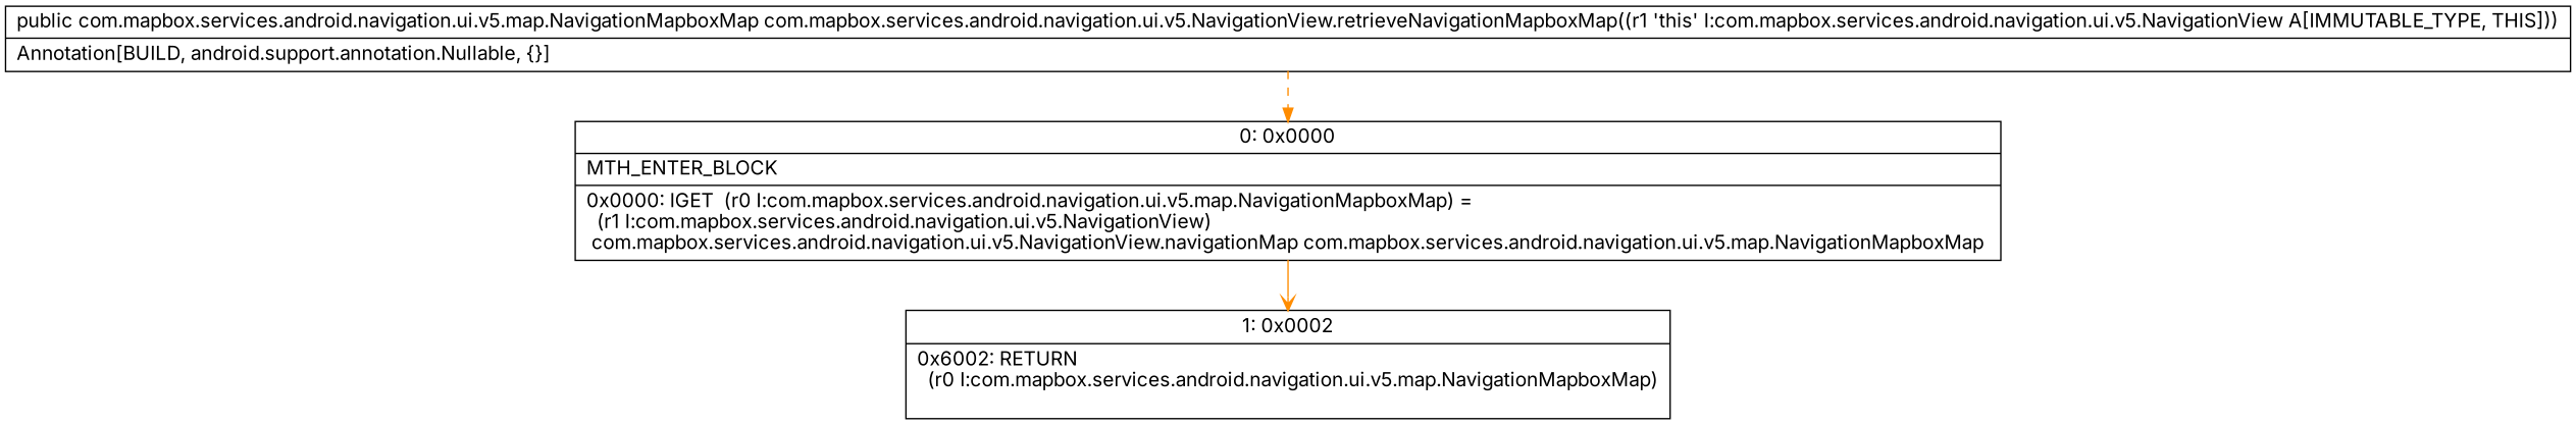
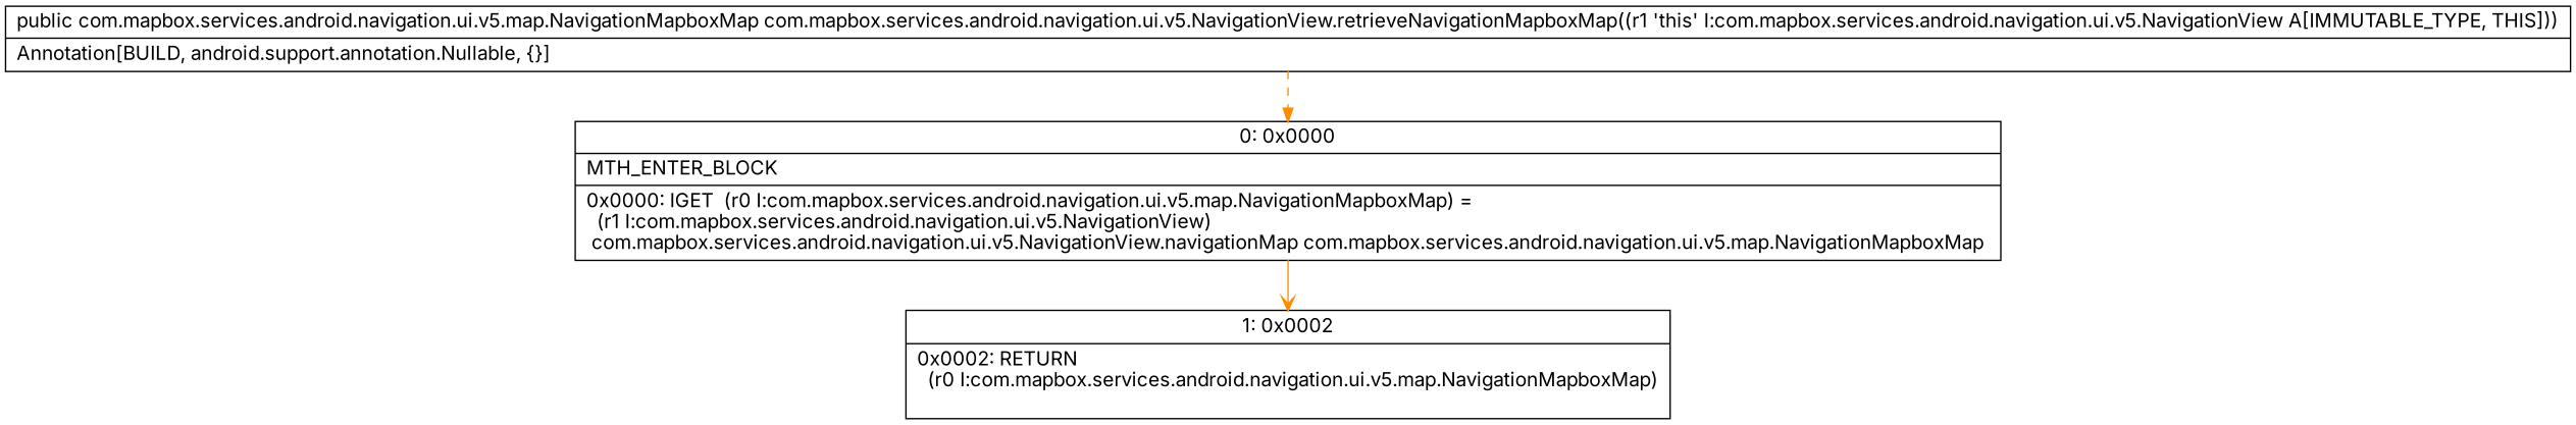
  digraph {
    fontname=Inter
    node [shape=record fontname=Inter]
    edge [color=darkorange fontname=Inter]
    n1 [label="{0\:\ 0x0000|MTH_ENTER_BLOCK\l|0x0000: IGET  (r0 I:com.mapbox.services.android.navigation.ui.v5.map.NavigationMapboxMap) = \l  (r1 I:com.mapbox.services.android.navigation.ui.v5.NavigationView)\l com.mapbox.services.android.navigation.ui.v5.NavigationView.navigationMap com.mapbox.services.android.navigation.ui.v5.map.NavigationMapboxMap \l}"]
-   n2 [label="{1\:\ 0x0002|0x6002: RETURN  \l  (r0 I:com.mapbox.services.android.navigation.ui.v5.map.NavigationMapboxMap)\l \l}"]
+   n2 [label="{1\:\ 0x0002|0x0002: RETURN  \l  (r0 I:com.mapbox.services.android.navigation.ui.v5.map.NavigationMapboxMap)\l \l}"]
    n3 [label="{public com.mapbox.services.android.navigation.ui.v5.map.NavigationMapboxMap com.mapbox.services.android.navigation.ui.v5.NavigationView.retrieveNavigationMapboxMap((r1 'this' I:com.mapbox.services.android.navigation.ui.v5.NavigationView A[IMMUTABLE_TYPE, THIS]))  | Annotation[BUILD, android.support.annotation.Nullable, \{\}]\l}"]
    n1 -> n2 [style=solid arrowhead=vee]
    n3 -> n1 [style=dashed arrowhead=normal]
  }
